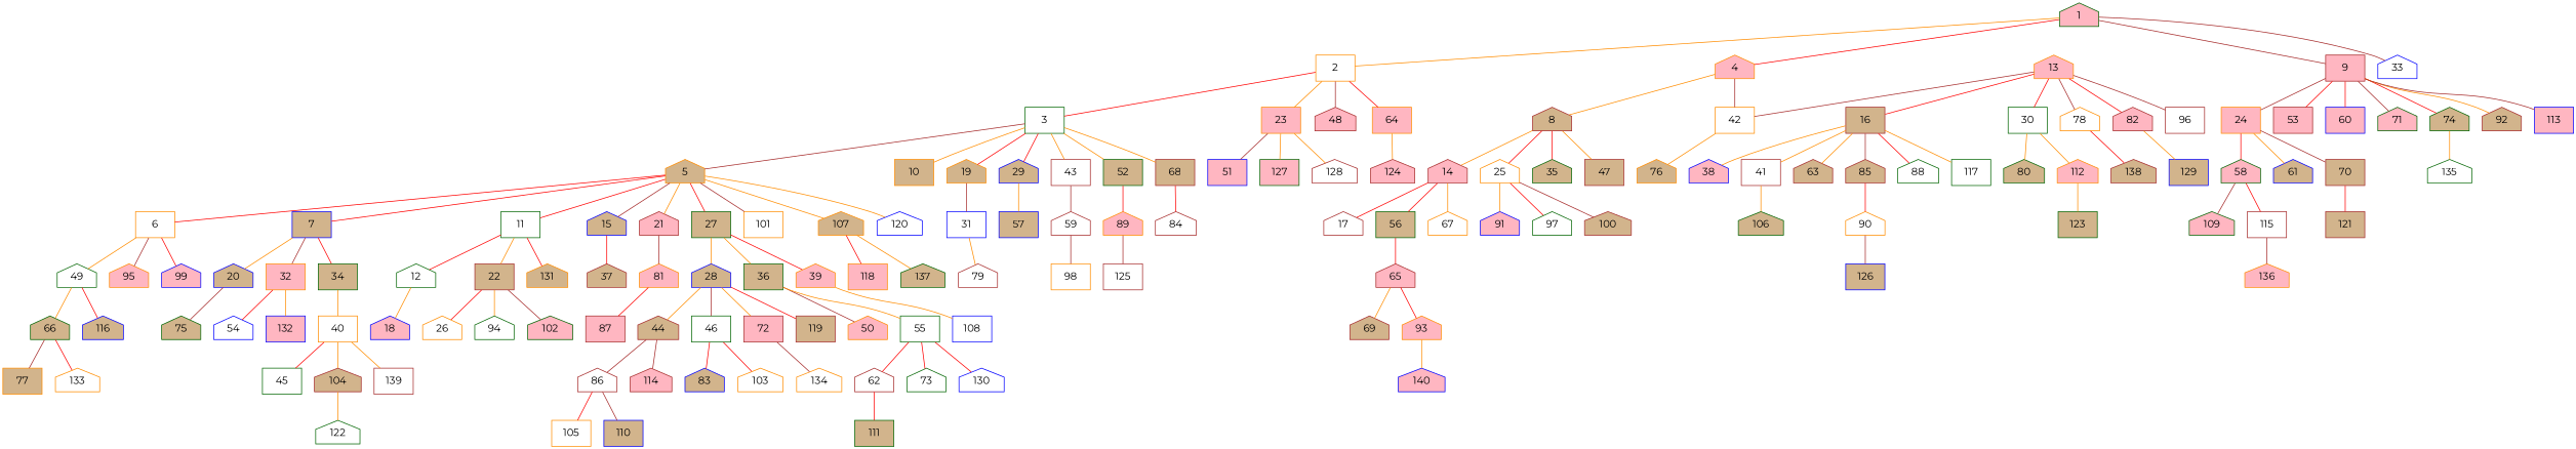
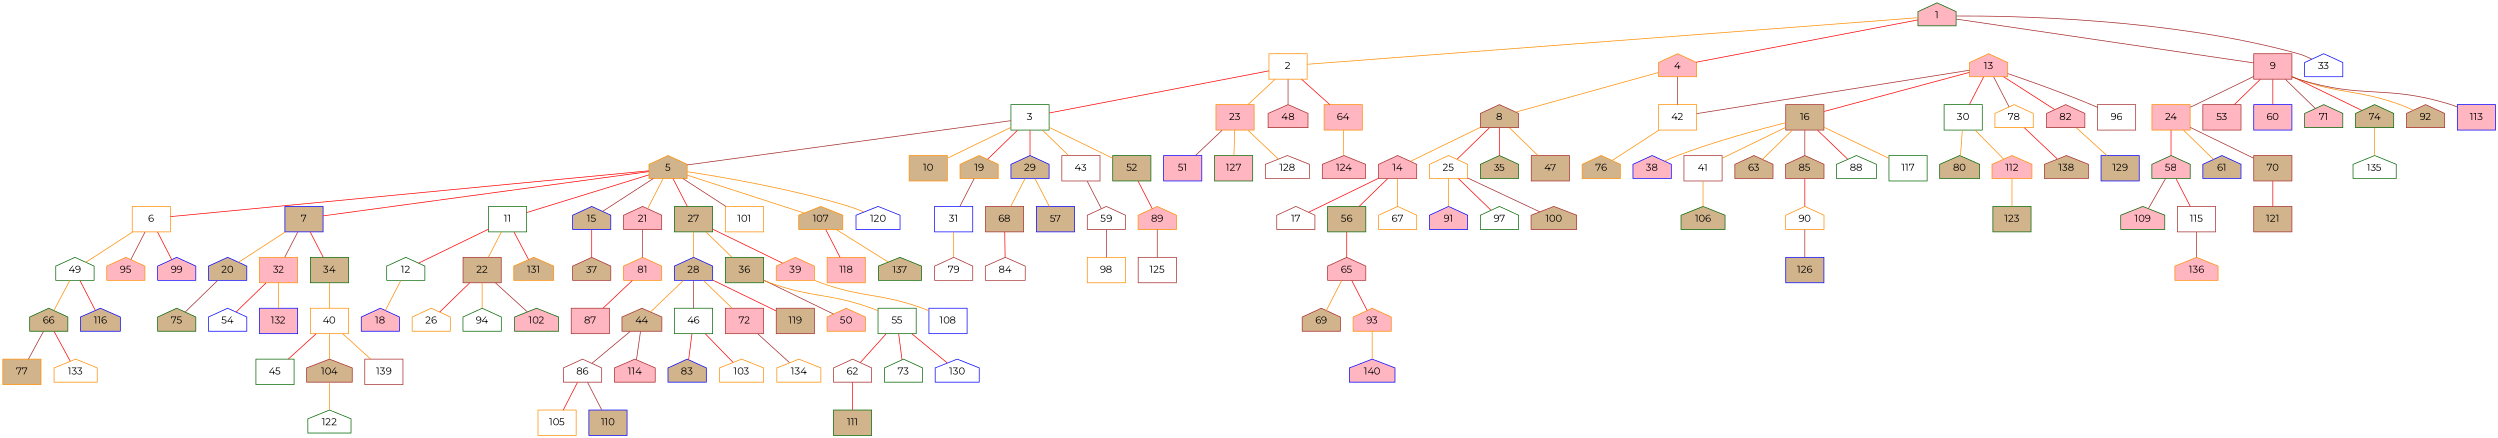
  graph {
    fontname=Montserrat
    node [color=brown fillcolor=tan fontname=Montserrat shape=house style=filled]
    edge [color=darkorange fontname=Montserrat]
    1 [color=darkgreen fillcolor=lightpink]
    2 [color=darkorange fillcolor=white shape=box]
    4 [color=darkorange fillcolor=lightpink]
    9 [fillcolor=lightpink shape=box]
    33 [color=blue fillcolor=white]
    3 [color=darkgreen fillcolor=white shape=box]
    23 [color=darkorange fillcolor=lightpink shape=box]
    48 [fillcolor=lightpink]
    64 [color=darkorange fillcolor=lightpink shape=box]
    8
    42 [color=darkorange fillcolor=white shape=box]
    24 [color=darkorange fillcolor=lightpink shape=box]
    53 [fillcolor=lightpink shape=box]
    60 [color=blue fillcolor=lightpink shape=box]
    71 [color=darkgreen fillcolor=lightpink]
    74 [color=darkgreen]
    92
    113 [color=blue fillcolor=lightpink shape=box]
    5 [color=darkorange]
    10 [color=darkorange shape=box]
    19 [color=darkorange]
    29 [color=blue]
    43 [fillcolor=white shape=box]
    52 [color=darkgreen shape=box]
    68 [shape=box]
    51 [color=blue fillcolor=lightpink shape=box]
    127 [color=darkgreen fillcolor=lightpink shape=box]
    128 [fillcolor=white]
    124 [fillcolor=lightpink]
    6 [color=darkorange fillcolor=white shape=box]
    7 [color=blue shape=box]
    11 [color=darkgreen fillcolor=white shape=box]
    15 [color=blue]
    21 [fillcolor=lightpink]
    27 [color=darkgreen shape=box]
    101 [color=darkorange fillcolor=white shape=box]
    107 [color=darkorange]
    120 [color=blue fillcolor=white]
    31 [color=blue fillcolor=white shape=box]
    57 [color=blue shape=box]
    59 [fillcolor=white]
    89 [color=darkorange fillcolor=lightpink]
    84 [fillcolor=white]
    14 [fillcolor=lightpink]
    25 [color=darkorange fillcolor=white]
    35 [color=darkgreen]
    47 [shape=box]
    13 [color=darkorange fillcolor=lightpink]
    16 [shape=box]
    30 [color=darkgreen fillcolor=white shape=box]
    78 [color=darkorange fillcolor=white]
    82 [fillcolor=lightpink]
    96 [fillcolor=white shape=box]
    49 [color=darkgreen fillcolor=white]
    95 [color=darkorange fillcolor=lightpink]
    99 [color=blue fillcolor=lightpink]
    20 [color=blue]
    32 [color=darkorange fillcolor=lightpink shape=box]
    34 [color=darkgreen shape=box]
    12 [color=darkgreen fillcolor=white]
    22 [shape=box]
    131 [color=darkorange]
    37
    81 [color=darkorange fillcolor=lightpink]
    28 [color=blue]
    36 [color=darkgreen shape=box]
    39 [color=darkorange fillcolor=lightpink]
    118 [color=darkorange fillcolor=lightpink shape=box]
    137 [color=darkgreen]
    66 [color=darkgreen]
    116 [color=blue]
    75 [color=darkgreen]
    54 [color=blue fillcolor=white]
    132 [color=blue fillcolor=lightpink shape=box]
    40 [color=darkorange fillcolor=white shape=box]
    17 [fillcolor=white]
    56 [color=darkgreen shape=box]
    67 [color=darkorange fillcolor=white]
    91 [color=blue fillcolor=lightpink]
    97 [color=darkgreen fillcolor=white]
    100
    58 [color=darkgreen fillcolor=lightpink]
    61 [color=blue]
    70 [shape=box]
    135 [color=darkgreen fillcolor=white]
    18 [color=blue fillcolor=lightpink]
    26 [color=darkorange fillcolor=white]
    94 [color=darkgreen fillcolor=white]
    102 [color=darkgreen fillcolor=lightpink]
    38 [color=blue fillcolor=lightpink]
    41 [fillcolor=white shape=box]
    63
    85
    88 [color=darkgreen fillcolor=white]
    117 [color=darkgreen fillcolor=white shape=box]
    80 [color=darkgreen]
    112 [color=darkorange fillcolor=lightpink]
    76 [color=darkorange]
    138
    129 [color=blue shape=box]
    65 [fillcolor=lightpink]
    106 [color=darkgreen]
    90 [color=darkorange fillcolor=white]
    79 [fillcolor=white]
    87 [fillcolor=lightpink shape=box]
    109 [color=darkgreen fillcolor=lightpink]
    115 [fillcolor=white shape=box]
    121 [shape=box]
    44
    46 [color=darkgreen fillcolor=white shape=box]
    72 [fillcolor=lightpink shape=box]
    119 [shape=box]
    50 [color=darkorange fillcolor=lightpink]
    55 [color=darkgreen fillcolor=white shape=box]
    108 [color=blue fillcolor=white shape=box]
    86 [fillcolor=white]
    114 [fillcolor=lightpink]
    83 [color=blue]
    103 [color=darkorange fillcolor=white]
    134 [color=darkorange fillcolor=white]
    123 [color=darkgreen shape=box]
    45 [color=darkgreen fillcolor=white shape=box]
    104
    139 [fillcolor=white shape=box]
    62 [fillcolor=white]
    73 [color=darkgreen fillcolor=white]
    130 [color=blue fillcolor=white]
    122 [color=darkgreen fillcolor=white]
    98 [color=darkorange fillcolor=white shape=box]
    105 [color=darkorange fillcolor=white shape=box]
    110 [color=blue shape=box]
    77 [color=darkorange shape=box]
    133 [color=darkorange fillcolor=white]
    125 [fillcolor=white shape=box]
    111 [color=darkgreen shape=box]
    69
    93 [color=darkorange fillcolor=lightpink]
    136 [color=darkorange fillcolor=lightpink]
    140 [color=blue fillcolor=lightpink]
    126 [color=blue shape=box]
    1 -- 2
    1 -- 4 [color=red]
    1 -- 9 [color=brown]
    1 -- 33 [color=brown]
    2 -- 3 [color=red]
    2 -- 23
    2 -- 48 [color=brown]
    2 -- 64 [color=red]
    4 -- 8
    4 -- 42 [color=brown]
    9 -- 24 [color=brown]
    9 -- 53 [color=red]
    9 -- 60 [color=red]
    9 -- 71 [color=brown]
    9 -- 74 [color=red]
    9 -- 92
    9 -- 113 [color=brown]
    3 -- 5 [color=brown]
    3 -- 10
    3 -- 19 [color=red]
    3 -- 29 [color=red]
    3 -- 43
    3 -- 52
-   3 -- 68
+   29 -- 68
    23 -- 51 [color=brown]
    23 -- 127
    23 -- 128
    64 -- 124
    8 -- 14
    8 -- 25 [color=red]
    8 -- 35 [color=red]
    8 -- 47
    42 -- 76
    24 -- 58 [color=red]
    24 -- 61
    24 -- 70 [color=brown]
    74 -- 135
    5 -- 6 [color=red]
    5 -- 7 [color=red]
    5 -- 11 [color=red]
    5 -- 15 [color=brown]
    5 -- 21
    5 -- 27 [color=red]
    5 -- 101 [color=brown]
    5 -- 107
    5 -- 120
    19 -- 31 [color=brown]
    29 -- 57
    43 -- 59 [color=brown]
    52 -- 89 [color=red]
    68 -- 84 [color=red]
    6 -- 49
    6 -- 95 [color=brown]
    6 -- 99 [color=red]
    7 -- 20
    7 -- 32 [color=brown]
    7 -- 34 [color=red]
    11 -- 12 [color=red]
    11 -- 22
    11 -- 131 [color=red]
    15 -- 37 [color=red]
    21 -- 81 [color=brown]
    27 -- 28
    27 -- 36
    27 -- 39 [color=red]
    107 -- 118 [color=red]
    107 -- 137
    31 -- 79
    59 -- 98 [color=brown]
    89 -- 125 [color=brown]
    14 -- 17 [color=red]
    14 -- 56 [color=red]
    14 -- 67
    25 -- 91
    25 -- 97 [color=red]
    25 -- 100 [color=brown]
    13 -- 42 [color=brown]
    13 -- 16 [color=red]
    13 -- 30 [color=red]
    13 -- 78 [color=brown]
    13 -- 82 [color=red]
    13 -- 96 [color=brown]
    16 -- 38
    16 -- 41
    16 -- 63
    16 -- 85 [color=brown]
    16 -- 88 [color=red]
    16 -- 117
    30 -- 80
    30 -- 112
    78 -- 138 [color=red]
    82 -- 129
    49 -- 66
    49 -- 116 [color=red]
    20 -- 75 [color=brown]
    32 -- 54 [color=red]
    32 -- 132
    34 -- 40
    12 -- 18
    22 -- 26 [color=red]
    22 -- 94
    22 -- 102 [color=brown]
    81 -- 87 [color=red]
    28 -- 44
    28 -- 46 [color=brown]
    28 -- 72
    28 -- 119 [color=red]
    36 -- 50 [color=brown]
    36 -- 55
    39 -- 108
    66 -- 77 [color=brown]
    66 -- 133 [color=red]
    40 -- 45 [color=red]
    40 -- 104
    40 -- 139
    56 -- 65 [color=red]
    58 -- 109 [color=brown]
    58 -- 115 [color=red]
    70 -- 121 [color=red]
    41 -- 106
    85 -- 90 [color=red]
    112 -- 123
    65 -- 69
    65 -- 93 [color=red]
    90 -- 126 [color=brown]
    115 -- 136 [color=brown]
    44 -- 86 [color=brown]
    44 -- 114 [color=brown]
    46 -- 83 [color=red]
    46 -- 103 [color=red]
    72 -- 134 [color=brown]
    55 -- 62 [color=red]
    55 -- 73 [color=red]
    55 -- 130 [color=red]
    86 -- 105 [color=red]
    86 -- 110 [color=brown]
    104 -- 122
    62 -- 111 [color=red]
    93 -- 140
  }
